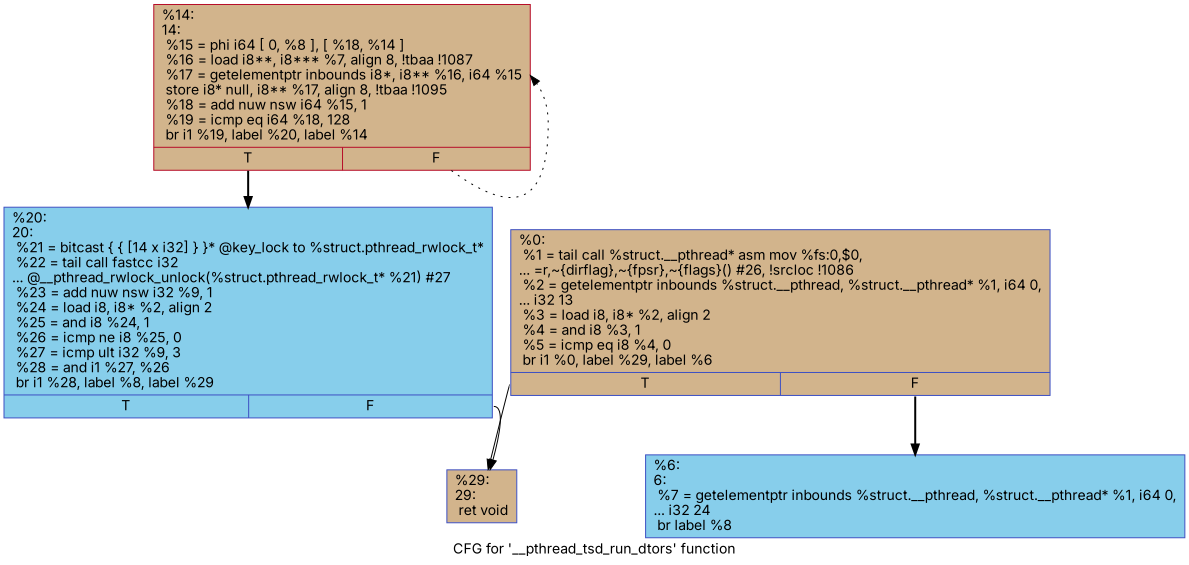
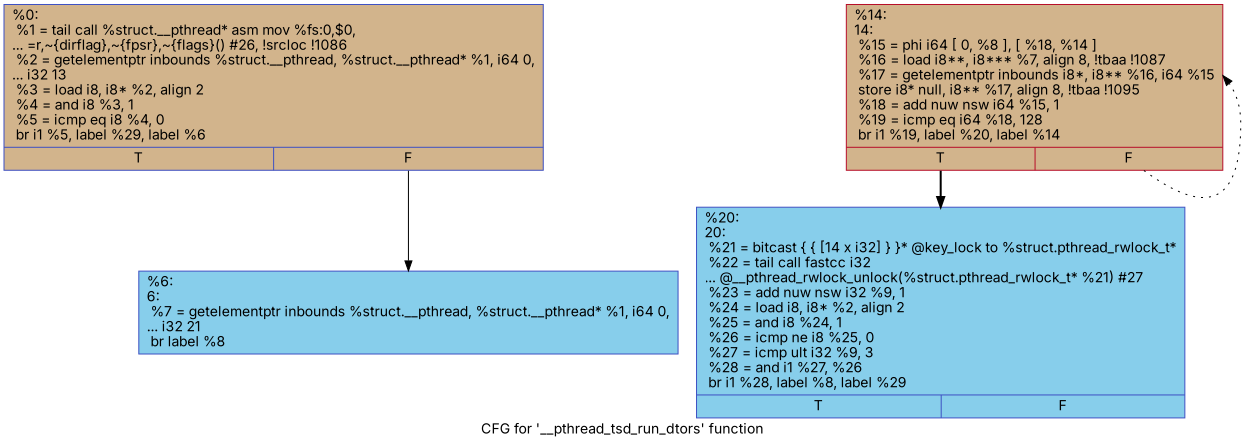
  digraph {
    fontname=Inter
    label="CFG for '__pthread_tsd_run_dtors' function"
    node [color="#3d50c3ff" fillcolor=tan fontname=Inter shape=record style=filled]
    edge [fontname=Inter style=solid tailport=s1]
-   n1 [label="{%0:\l  %1 = tail call %struct.__pthread* asm mov %fs:0,$0,\l... =r,~\{dirflag\},~\{fpsr\},~\{flags\}() #26, !srcloc !1086\l  %2 = getelementptr inbounds %struct.__pthread, %struct.__pthread* %1, i64 0,\l... i32 13\l  %3 = load i8, i8* %2, align 2\l  %4 = and i8 %3, 1\l  %5 = icmp eq i8 %4, 0\l  br i1 %0, label %29, label %6\l|{<s0>T|<s1>F}}"]
-   n2 [label="{%29:\l29:                                               \l  ret void\l}"]
-   n3 [fillcolor=skyblue label="{%6:\l6:                                                \l  %7 = getelementptr inbounds %struct.__pthread, %struct.__pthread* %1, i64 0,\l... i32 24\l  br label %8\l}"]
+   n1 [label="{%0:\l  %1 = tail call %struct.__pthread* asm mov %fs:0,$0,\l... =r,~\{dirflag\},~\{fpsr\},~\{flags\}() #26, !srcloc !1086\l  %2 = getelementptr inbounds %struct.__pthread, %struct.__pthread* %1, i64 0,\l... i32 13\l  %3 = load i8, i8* %2, align 2\l  %4 = and i8 %3, 1\l  %5 = icmp eq i8 %4, 0\l  br i1 %5, label %29, label %6\l|{<s0>T|<s1>F}}"]
+   n3 [fillcolor=skyblue label="{%6:\l6:                                                \l  %7 = getelementptr inbounds %struct.__pthread, %struct.__pthread* %1, i64 0,\l... i32 21\l  br label %8\l}"]
    n4 [color="#b70d28ff" label="{%14:\l14:                                               \l  %15 = phi i64 [ 0, %8 ], [ %18, %14 ]\l  %16 = load i8**, i8*** %7, align 8, !tbaa !1087\l  %17 = getelementptr inbounds i8*, i8** %16, i64 %15\l  store i8* null, i8** %17, align 8, !tbaa !1095\l  %18 = add nuw nsw i64 %15, 1\l  %19 = icmp eq i64 %18, 128\l  br i1 %19, label %20, label %14\l|{<s0>T|<s1>F}}"]
    n5 [fillcolor=skyblue label="{%20:\l20:                                               \l  %21 = bitcast \{ \{ [14 x i32] \} \}* @key_lock to %struct.pthread_rwlock_t*\l  %22 = tail call fastcc i32\l... @__pthread_rwlock_unlock(%struct.pthread_rwlock_t* %21) #27\l  %23 = add nuw nsw i32 %9, 1\l  %24 = load i8, i8* %2, align 2\l  %25 = and i8 %24, 1\l  %26 = icmp ne i8 %25, 0\l  %27 = icmp ult i32 %9, 3\l  %28 = and i1 %27, %26\l  br i1 %28, label %8, label %29\l|{<s0>T|<s1>F}}"]
-   n1 -> n2 [tailport=s0]
-   n1 -> n3 [style=bold]
+   n1 -> n3
    n4 -> n4 [style=dotted]
    n4 -> n5 [style=bold tailport=s0]
-   n5 -> n2
  }
